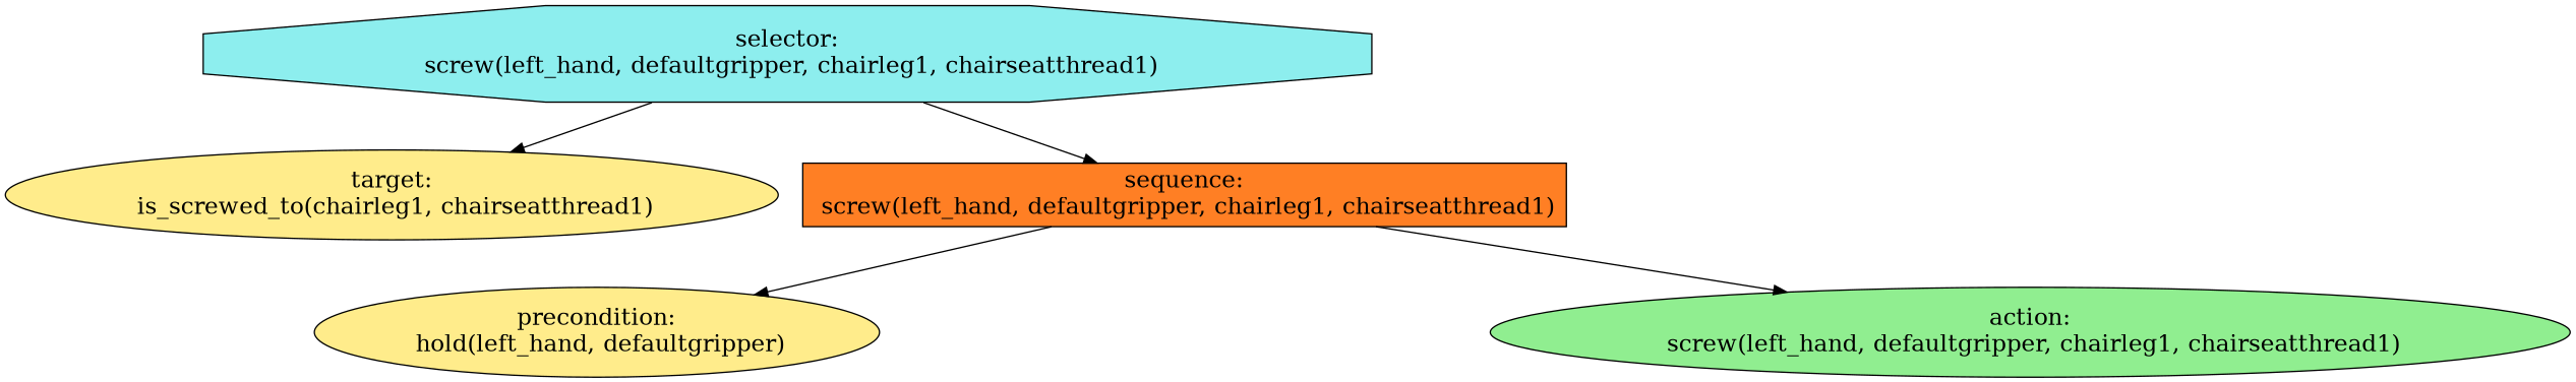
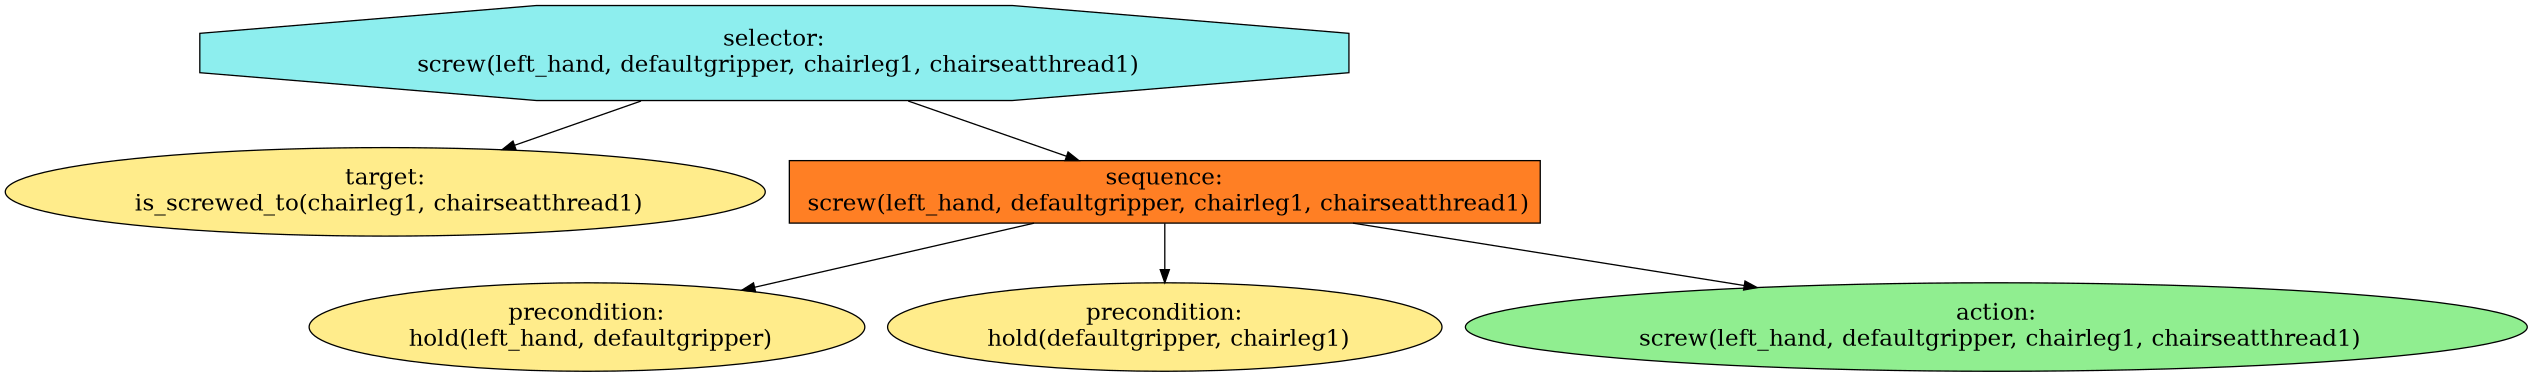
  digraph {
    fontname="times-roman"
    ordering=out
    node [fillcolor=lightgoldenrod1 fontcolor=black fontname="times-roman" fontsize=18 shape=ellipse style=filled]
    edge [fontname="times-roman"]
    n1 [fillcolor=darkslategray2 label="selector:\n screw(left_hand, defaultgripper, chairleg1, chairseatthread1)" shape=octagon]
    n2 [label="target:\n is_screwed_to(chairleg1, chairseatthread1)"]
    n3 [fillcolor=chocolate1 label="sequence:\n screw(left_hand, defaultgripper, chairleg1, chairseatthread1)" shape=box]
    n4 [label="precondition:\n hold(left_hand, defaultgripper)"]
+   n5 [label="precondition:\n hold(defaultgripper, chairleg1)"]
    n6 [fillcolor=lightgreen label="action:\n screw(left_hand, defaultgripper, chairleg1, chairseatthread1)"]
    n1 -> n2
    n1 -> n3
    n3 -> n4
+   n3 -> n5
    n3 -> n6
  }
